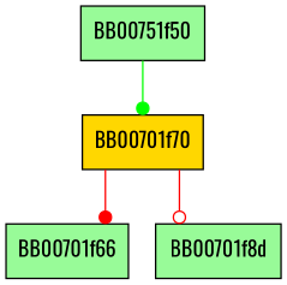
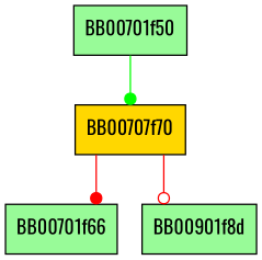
  digraph {
    fontname=Oswald
    splines=ortho
    node [fillcolor=palegreen fontname=Oswald shape=box style=filled]
    edge [arrowhead=dot color=red fontname=Oswald]
-   BB00701f70 [fillcolor=gold]
-   BB00701f50 [label=BB00751f50]
+   BB00701f70 [fillcolor=gold label=BB00707f70]
+   BB00701f50
    BB00701f66
-   BB00701f8d
+   BB00701f8d [label=BB00901f8d]
    BB00701f70 -> BB00701f66
    BB00701f70 -> BB00701f8d [arrowhead=odot]
    BB00701f50 -> BB00701f70 [color=green]
  }
